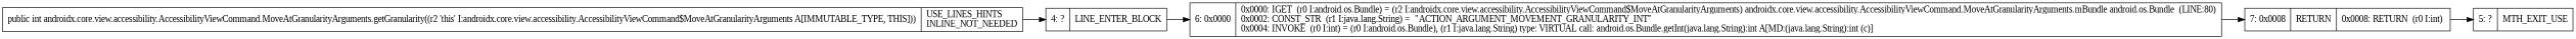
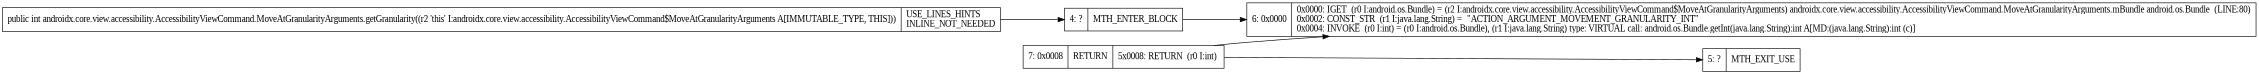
  digraph {
    fontname="Liberation Serif"
    rankdir=LR
    node [fontname="Liberation Serif" shape=record]
    edge [fontname="Liberation Serif"]
-   n1 [label="{4\:\ ?|LINE_ENTER_BLOCK\l}"]
+   n1 [label="{4\:\ ?|MTH_ENTER_BLOCK\l}"]
    n2 [label="{6\:\ 0x0000|0x0000: IGET  (r0 I:android.os.Bundle) = (r2 I:androidx.core.view.accessibility.AccessibilityViewCommand$MoveAtGranularityArguments) androidx.core.view.accessibility.AccessibilityViewCommand.MoveAtGranularityArguments.mBundle android.os.Bundle  (LINE:80)\l0x0002: CONST_STR  (r1 I:java.lang.String) =  \"ACTION_ARGUMENT_MOVEMENT_GRANULARITY_INT\" \l0x0004: INVOKE  (r0 I:int) = (r0 I:android.os.Bundle), (r1 I:java.lang.String) type: VIRTUAL call: android.os.Bundle.getInt(java.lang.String):int A[MD:(java.lang.String):int (c)]\l}"]
-   n3 [label="{7\:\ 0x0008|RETURN\l|0x0008: RETURN  (r0 I:int) \l}"]
+   n3 [label="{7\:\ 0x0008|RETURN\l|5x0008: RETURN  (r0 I:int) \l}"]
    n4 [label="{5\:\ ?|MTH_EXIT_USE\l}"]
    n5 [label="{public int androidx.core.view.accessibility.AccessibilityViewCommand.MoveAtGranularityArguments.getGranularity((r2 'this' I:androidx.core.view.accessibility.AccessibilityViewCommand$MoveAtGranularityArguments A[IMMUTABLE_TYPE, THIS]))  | USE_LINES_HINTS\lINLINE_NOT_NEEDED\l}"]
    n1 -> n2
-   n2 -> n3
+   n3 -> n2
    n3 -> n4
    n5 -> n1
  }
